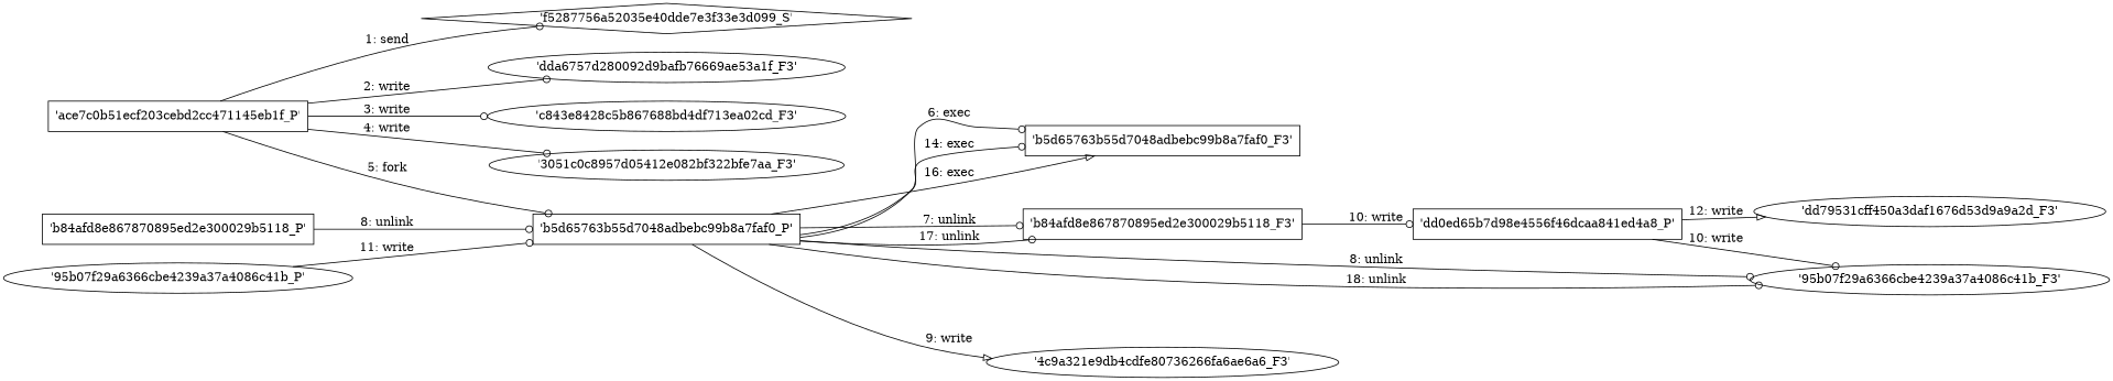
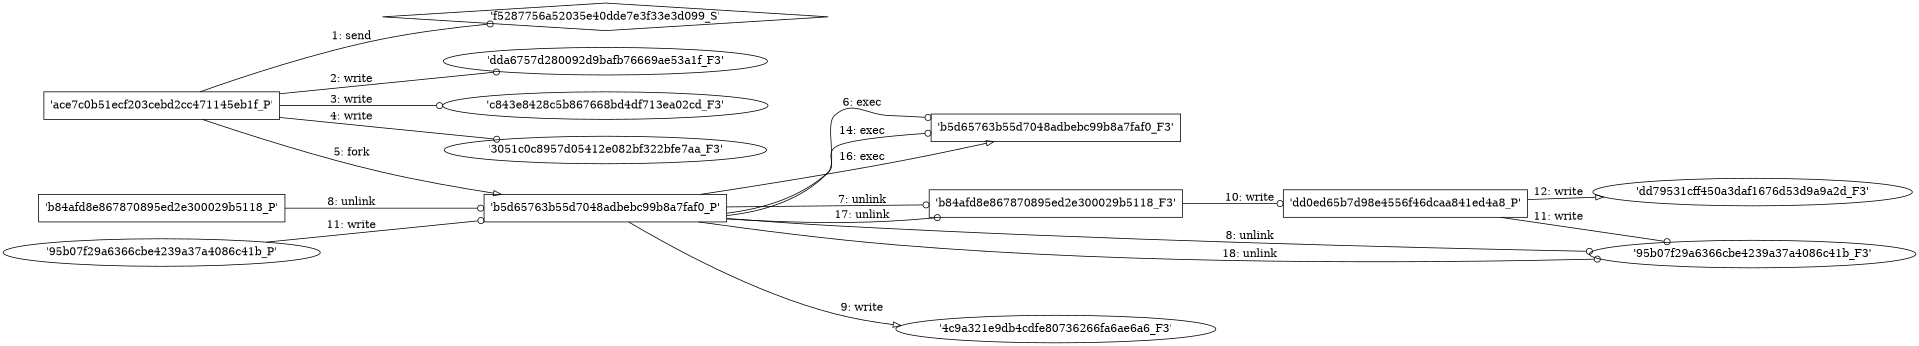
  digraph {
    engine=neato
    fixedsize=false
    fontsize=10
    nodesep=0.3
    rankdir=LR
    ranksep=0
    splines=true
    node [node_type=file shape=ellipse]
    edge [arrowhead=odot]
    "'f5287756a52035e40dde7e3f33e3d099_S'" [node_type=Socket shape=diamond]
    "'ace7c0b51ecf203cebd2cc471145eb1f_P'" [node_type=Process shape=box]
    "'dda6757d280092d9bafb76669ae53a1f_F3'"
-   "'c843e8428c5b867668bd4df713ea02cd_F3'" [label="'c843e8428c5b867688bd4df713ea02cd_F3'"]
+   "'c843e8428c5b867668bd4df713ea02cd_F3'"
    "'3051c0c8957d05412e082bf322bfe7aa_F3'"
    "'b5d65763b55d7048adbebc99b8a7faf0_P'" [node_type=Process shape=box]
    "'b5d65763b55d7048adbebc99b8a7faf0_F3'" [node_type=File shape=box]
    "'b84afd8e867870895ed2e300029b5118_F3'" [shape=box]
    "'95b07f29a6366cbe4239a37a4086c41b_F3'"
    "'4c9a321e9db4cdfe80736266fa6ae6a6_F3'"
    "'dd0ed65b7d98e4556f46dcaa841ed4a8_P'" [node_type=Process shape=box]
    "'dd79531cff450a3daf1676d53d9a9a2d_F3'"
    "'b84afd8e867870895ed2e300029b5118_P'" [node_type=Process shape=box]
    "'95b07f29a6366cbe4239a37a4086c41b_P'" [node_type=Process]
    "'ace7c0b51ecf203cebd2cc471145eb1f_P'" -> "'f5287756a52035e40dde7e3f33e3d099_S'" [label="1: send"]
    "'ace7c0b51ecf203cebd2cc471145eb1f_P'" -> "'dda6757d280092d9bafb76669ae53a1f_F3'" [label="2: write"]
    "'ace7c0b51ecf203cebd2cc471145eb1f_P'" -> "'c843e8428c5b867668bd4df713ea02cd_F3'" [label="3: write"]
    "'ace7c0b51ecf203cebd2cc471145eb1f_P'" -> "'3051c0c8957d05412e082bf322bfe7aa_F3'" [label="4: write"]
-   "'ace7c0b51ecf203cebd2cc471145eb1f_P'" -> "'b5d65763b55d7048adbebc99b8a7faf0_P'" [label="5: fork"]
+   "'ace7c0b51ecf203cebd2cc471145eb1f_P'" -> "'b5d65763b55d7048adbebc99b8a7faf0_P'" [arrowhead=onormal label="5: fork"]
    "'b5d65763b55d7048adbebc99b8a7faf0_P'" -> "'b5d65763b55d7048adbebc99b8a7faf0_F3'" [label="6: exec"]
    "'b5d65763b55d7048adbebc99b8a7faf0_P'" -> "'b5d65763b55d7048adbebc99b8a7faf0_F3'" [label="14: exec"]
    "'b5d65763b55d7048adbebc99b8a7faf0_P'" -> "'b5d65763b55d7048adbebc99b8a7faf0_F3'" [arrowhead=onormal label="16: exec"]
    "'b5d65763b55d7048adbebc99b8a7faf0_P'" -> "'b84afd8e867870895ed2e300029b5118_F3'" [label="7: unlink"]
    "'b5d65763b55d7048adbebc99b8a7faf0_P'" -> "'b84afd8e867870895ed2e300029b5118_F3'" [label="17: unlink"]
    "'b5d65763b55d7048adbebc99b8a7faf0_P'" -> "'95b07f29a6366cbe4239a37a4086c41b_F3'" [label="8: unlink"]
    "'b5d65763b55d7048adbebc99b8a7faf0_P'" -> "'95b07f29a6366cbe4239a37a4086c41b_F3'" [label="18: unlink"]
    "'b5d65763b55d7048adbebc99b8a7faf0_P'" -> "'4c9a321e9db4cdfe80736266fa6ae6a6_F3'" [arrowhead=onormal label="9: write"]
    "'b84afd8e867870895ed2e300029b5118_F3'" -> "'dd0ed65b7d98e4556f46dcaa841ed4a8_P'" [label="10: write"]
-   "'dd0ed65b7d98e4556f46dcaa841ed4a8_P'" -> "'95b07f29a6366cbe4239a37a4086c41b_F3'" [label="10: write"]
+   "'dd0ed65b7d98e4556f46dcaa841ed4a8_P'" -> "'95b07f29a6366cbe4239a37a4086c41b_F3'" [label="11: write"]
    "'dd0ed65b7d98e4556f46dcaa841ed4a8_P'" -> "'dd79531cff450a3daf1676d53d9a9a2d_F3'" [arrowhead=onormal label="12: write"]
    "'b84afd8e867870895ed2e300029b5118_P'" -> "'b5d65763b55d7048adbebc99b8a7faf0_P'" [label="8: unlink"]
    "'95b07f29a6366cbe4239a37a4086c41b_P'" -> "'b5d65763b55d7048adbebc99b8a7faf0_P'" [label="11: write"]
  }
